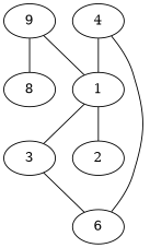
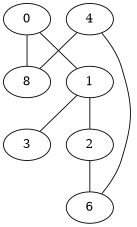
  graph {
    node [type=corner]
    edge [frequency=1 type0=line]
-   0 [x=91 y=68 label=9]
+   0 [x=91 y=68]
    1 [x=437 y=50]
    n3 [label=8 x=60 y=406]
    2 [type=intersection x=441 y=408]
    3 [x=448 y=473]
    6 [type=intersection x=90 y=477]
    4 [type=intersection x=74 y=413]
    0 -- 1 [angle0=-.05]
    0 -- n3 [angle0=-1.48]
    1 -- 2 [angle0=1.56]
    1 -- 3 [angle0=1.46]
-   3 -- 6 [angle0=-.01]
-   4 -- 1 [angle0=.46]
+   2 -- 6 [angle0=-.01]
+   4 -- n3 [angle0=.46]
    4 -- 6 [angle0=1.33]
  }
